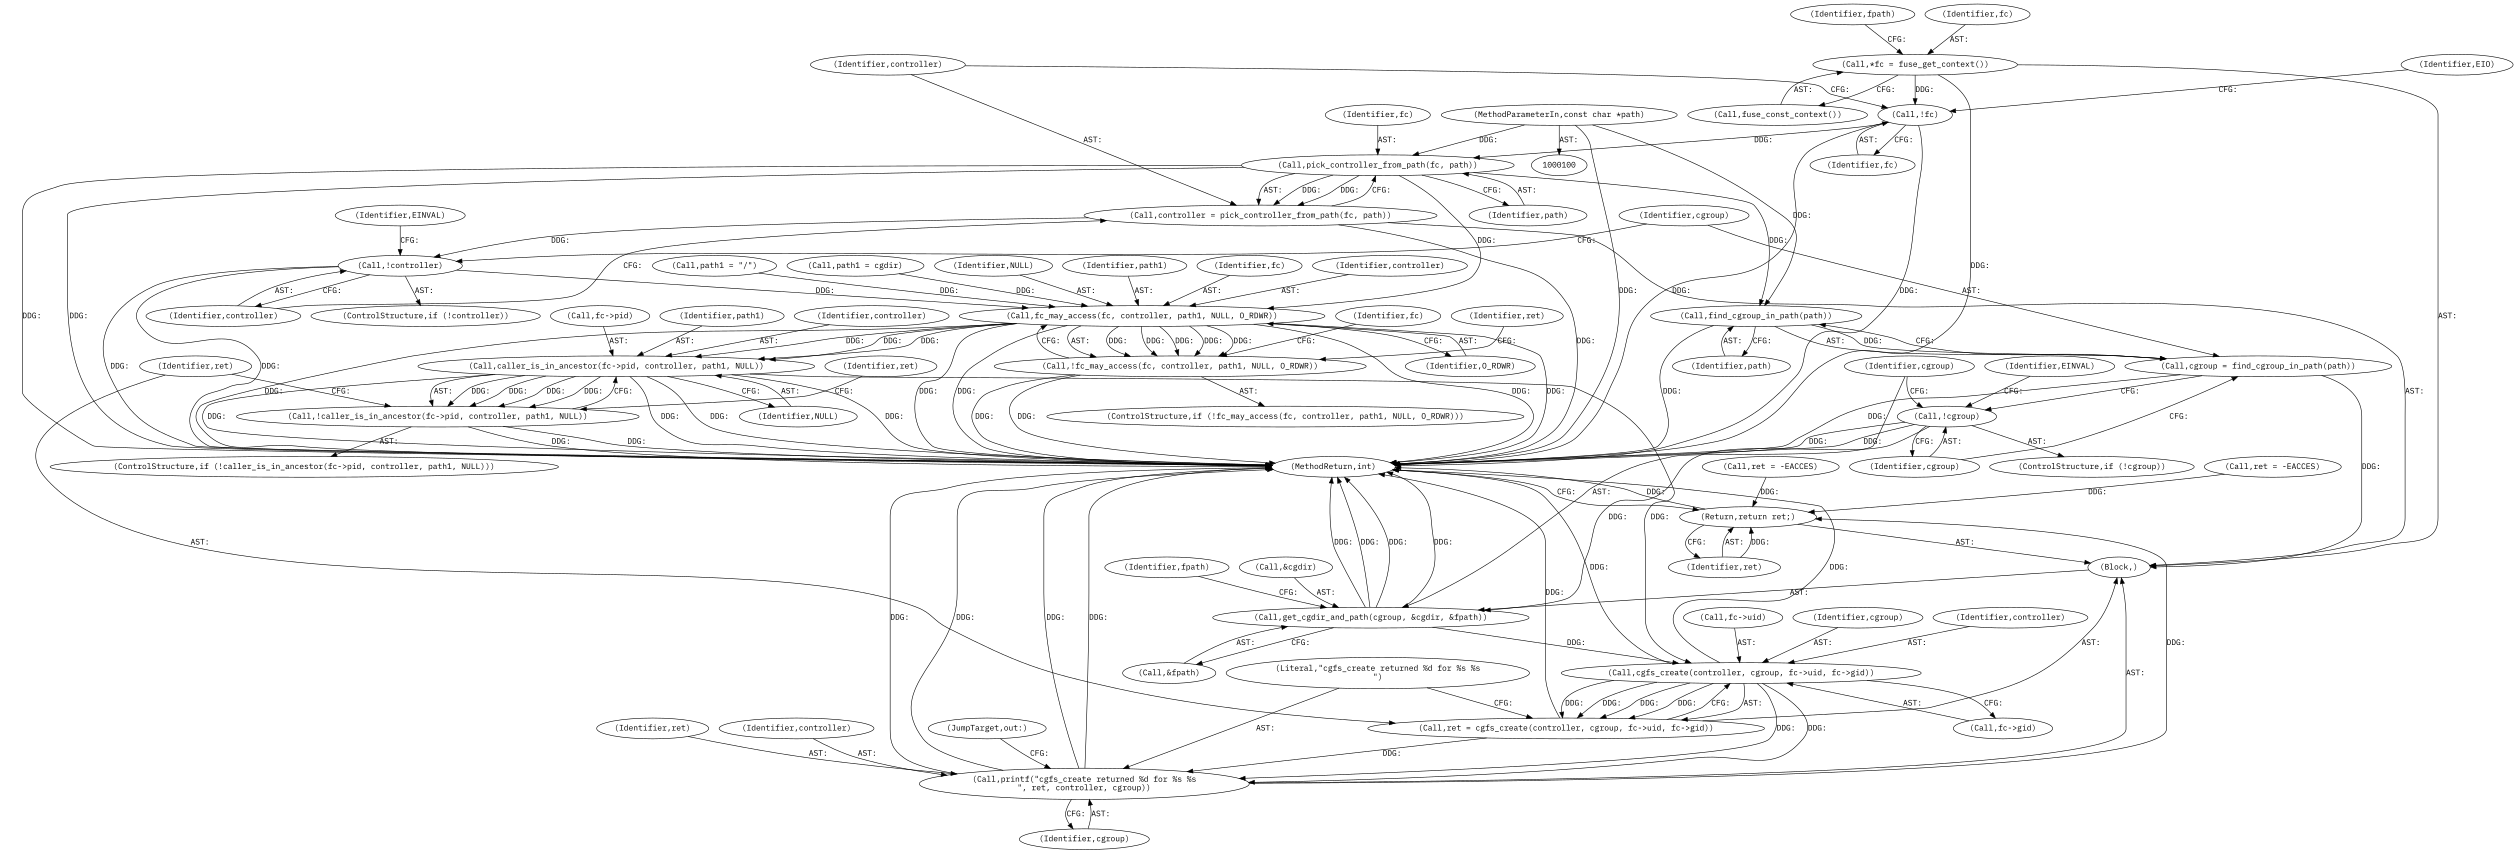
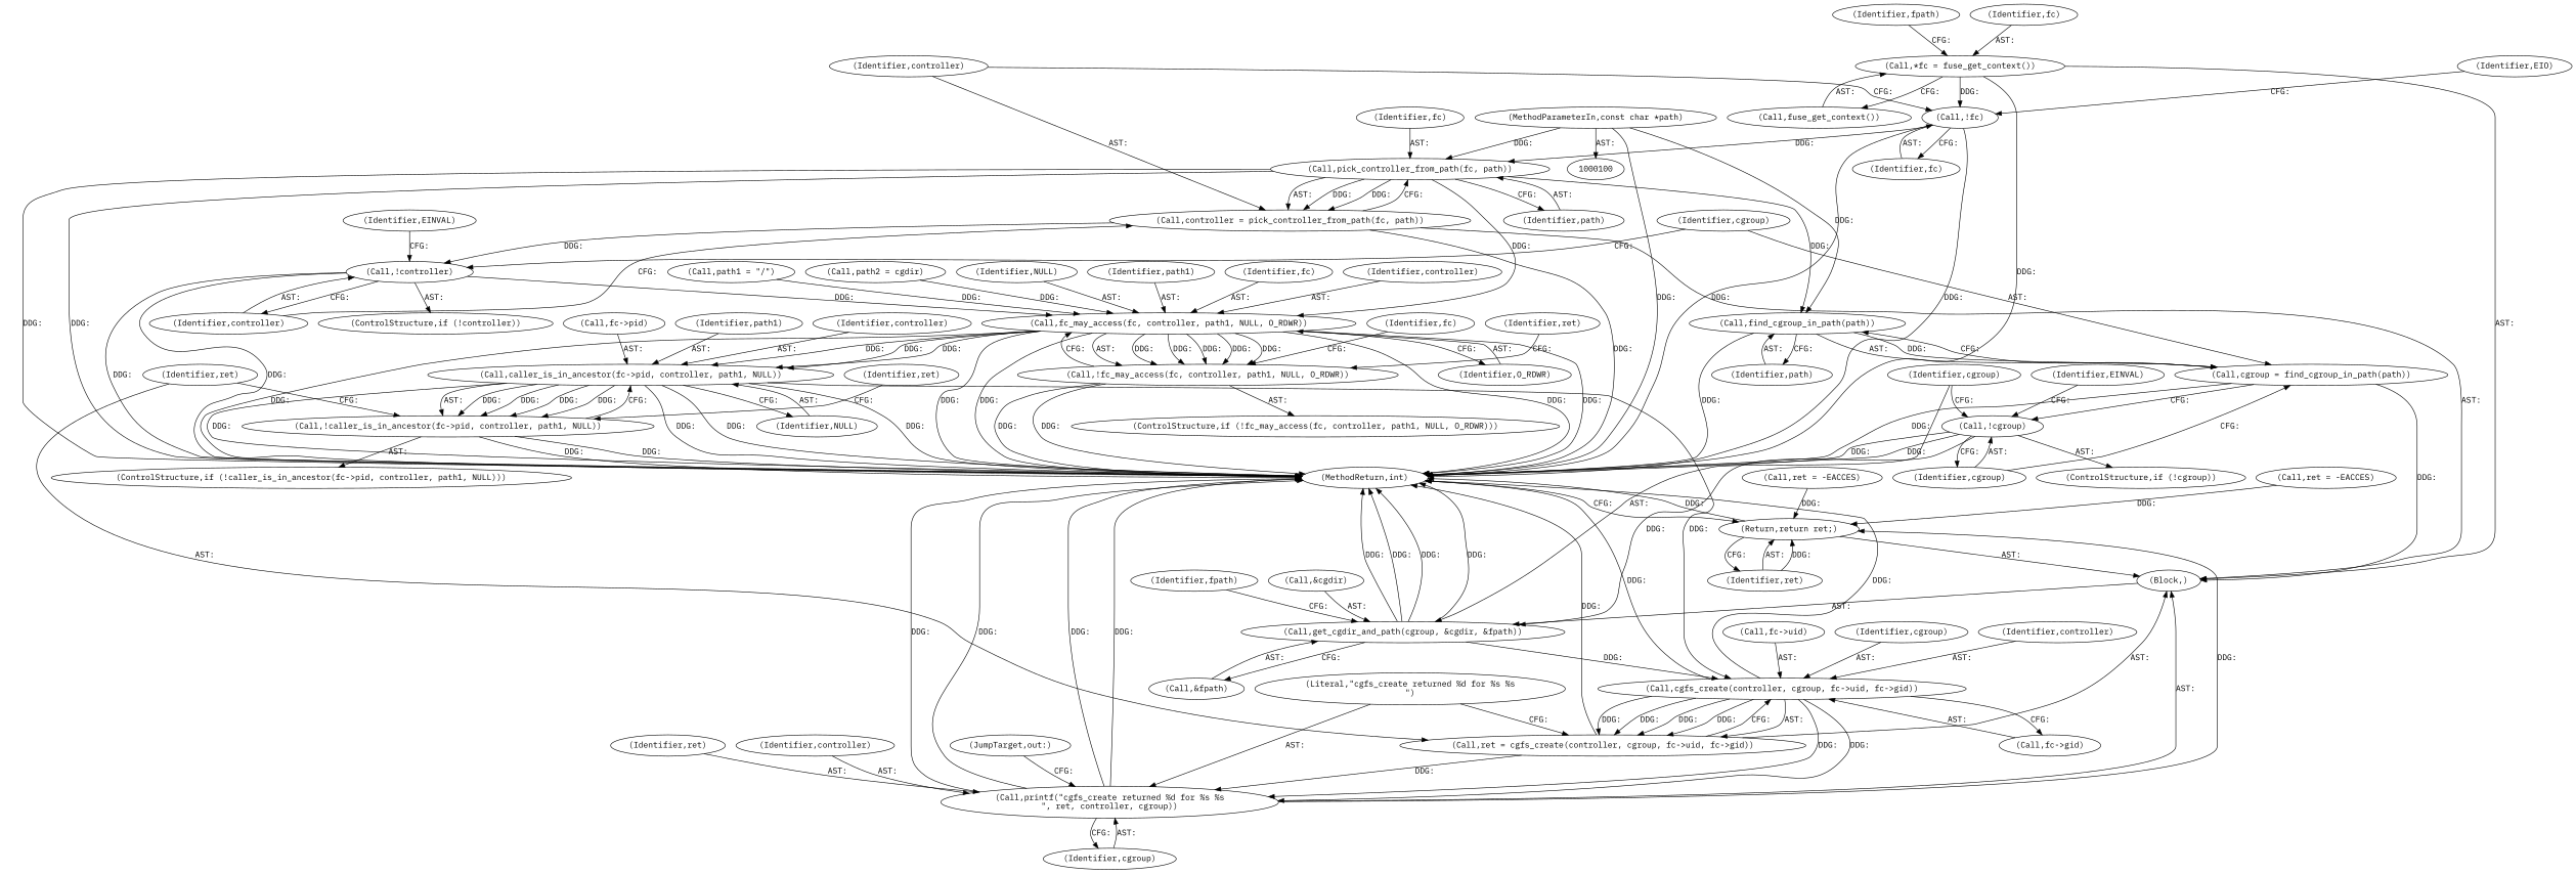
  digraph {
    fontname="IBM Plex Mono"
    node [fontname="IBM Plex Mono"]
    edge [fontname="IBM Plex Mono"]
    n1 [label="(Call,pick_controller_from_path(fc, path))"]
    n2 [label="(Call,controller = pick_controller_from_path(fc, path))"]
    n3 [label="(Call,fc_may_access(fc, controller, path1, NULL, O_RDWR))"]
    n4 [label="(Call,find_cgroup_in_path(path))"]
    n5 [label="(Identifier,path)"]
    n6 [label="(MethodReturn,int)"]
    n7 [label="(Block,)"]
    n8 [label="(Call,!controller)"]
    n9 [label="(Call,!fc_may_access(fc, controller, path1, NULL, O_RDWR))"]
    n10 [label="(Call,caller_is_in_ancestor(fc->pid, controller, path1, NULL))"]
    n11 [label="(Identifier,O_RDWR)"]
    n12 [label="(Call,cgroup = find_cgroup_in_path(path))"]
    n13 [label="(Identifier,path)"]
    n14 [label="(Return,return ret;)"]
    n15 [label="(Call,!fc)"]
    n16 [label="(Identifier,fc)"]
    n17 [label="(Call,*fc = fuse_get_context())"]
-   n18 [label="(Call,fuse_const_context())"]
+   n18 [label="(Call,fuse_get_context())"]
    n19 [label="(Call,get_cgdir_and_path(cgroup, &cgdir, &fpath))"]
    n20 [label="(MethodParameterIn,const char *path)"]
    1000100
    n22 [label="(Identifier,controller)"]
    n23 [label="(ControlStructure,if (!controller))"]
    n24 [label="(ControlStructure,if (!fc_may_access(fc, controller, path1, NULL, O_RDWR)))"]
    n25 [label="(Call,!caller_is_in_ancestor(fc->pid, controller, path1, NULL))"]
    n26 [label="(Call,cgfs_create(controller, cgroup, fc->uid, fc->gid))"]
    n27 [label="(Identifier,NULL)"]
    n28 [label="(ControlStructure,if (!caller_is_in_ancestor(fc->pid, controller, path1, NULL)))"]
    n29 [label="(Call,ret = cgfs_create(controller, cgroup, fc->uid, fc->gid))"]
    n30 [label="(Call,printf(\"cgfs_create returned %d for %s %s\n\", ret, controller, cgroup))"]
    n31 [label="(Call,fc->gid)"]
    n32 [label="(Identifier,cgroup)"]
    n33 [label="(Identifier,ret)"]
    n34 [label="(Call,!cgroup)"]
    n35 [label="(Identifier,cgroup)"]
    n36 [label="(ControlStructure,if (!cgroup))"]
    n37 [label="(Call,&fpath)"]
    n38 [label="(Identifier,fc)"]
    n39 [label="(Call,fc->uid)"]
    n40 [label="(Identifier,ret)"]
    n41 [label="(Identifier,cgroup)"]
    n42 [label="(Identifier,controller)"]
    n43 [label="(Call,fc->pid)"]
    n44 [label="(Identifier,ret)"]
    n45 [label="(Identifier,controller)"]
    n46 [label="(Identifier,fpath)"]
    n47 [label="(Literal,\"cgfs_create returned %d for %s %s\n\")"]
    n48 [label="(Identifier,fpath)"]
    n49 [label="(Identifier,path1)"]
    n50 [label="(Call,path1 = \"/\")"]
    n51 [label="(Identifier,EINVAL)"]
    n52 [label="(Identifier,cgroup)"]
-   n53 [label="(Call,path1 = cgdir)"]
+   n53 [label="(Call,path2 = cgdir)"]
    n54 [label="(Identifier,NULL)"]
    n55 [label="(Identifier,cgroup)"]
    n56 [label="(Identifier,controller)"]
    n57 [label="(Identifier,fc)"]
    n58 [label="(Identifier,EINVAL)"]
    n59 [label="(Identifier,EIO)"]
    n60 [label="(Identifier,controller)"]
    n61 [label="(Call,ret = -EACCES)"]
    n62 [label="(Identifier,path1)"]
    n63 [label="(Identifier,fc)"]
    n64 [label="(Call,&cgdir)"]
    n65 [label="(Identifier,controller)"]
    n66 [label="(Identifier,ret)"]
    n67 [label="(Call,ret = -EACCES)"]
    n68 [label="(JumpTarget,out:)"]
    n69 [label="(Identifier,ret)"]
    n70 [label="(Identifier,fc)"]
    n1 -> n2 [label="AST: "]
    n1 -> n2 [label="DDG: "]
    n1 -> n2 [label="DDG: "]
    n1 -> n3 [label="DDG: "]
    n1 -> n4 [label="DDG: "]
    n1 -> n5 [label="CFG: "]
    n1 -> n6 [label="DDG: "]
    n1 -> n6 [label="DDG: "]
    n2 -> n1 [label="CFG: "]
    n2 -> n6 [label="DDG: "]
    n2 -> n7 [label="AST: "]
    n2 -> n8 [label="DDG: "]
    n3 -> n6 [label="DDG: "]
    n3 -> n6 [label="DDG: "]
    n3 -> n6 [label="DDG: "]
    n3 -> n6 [label="DDG: "]
    n3 -> n6 [label="DDG: "]
    n3 -> n9 [label="AST: "]
    n3 -> n9 [label="DDG: "]
    n3 -> n9 [label="DDG: "]
    n3 -> n9 [label="DDG: "]
    n3 -> n9 [label="DDG: "]
    n3 -> n9 [label="DDG: "]
    n3 -> n10 [label="DDG: "]
    n3 -> n10 [label="DDG: "]
    n3 -> n10 [label="DDG: "]
    n3 -> n11 [label="CFG: "]
    n4 -> n6 [label="DDG: "]
    n4 -> n12 [label="AST: "]
    n4 -> n12 [label="DDG: "]
    n4 -> n13 [label="CFG: "]
    n5 -> n1 [label="AST: "]
    n6 -> n14 [label="CFG: "]
    n7 -> n19 [label="AST: "]
    n8 -> n3 [label="DDG: "]
    n8 -> n6 [label="DDG: "]
    n8 -> n6 [label="DDG: "]
    n8 -> n22 [label="CFG: "]
    n8 -> n23 [label="AST: "]
    n9 -> n3 [label="CFG: "]
    n9 -> n6 [label="DDG: "]
    n9 -> n6 [label="DDG: "]
    n9 -> n24 [label="AST: "]
    n10 -> n6 [label="DDG: "]
    n10 -> n6 [label="DDG: "]
    n10 -> n6 [label="DDG: "]
    n10 -> n6 [label="DDG: "]
    n10 -> n25 [label="AST: "]
    n10 -> n25 [label="DDG: "]
    n10 -> n25 [label="DDG: "]
    n10 -> n25 [label="DDG: "]
    n10 -> n25 [label="DDG: "]
    n10 -> n26 [label="DDG: "]
    n10 -> n27 [label="CFG: "]
    n11 -> n3 [label="AST: "]
    n12 -> n4 [label="CFG: "]
    n12 -> n6 [label="DDG: "]
    n12 -> n7 [label="DDG: "]
    n12 -> n34 [label="CFG: "]
    n13 -> n4 [label="AST: "]
    n14 -> n6 [label="DDG: "]
    n14 -> n7 [label="AST: "]
    n14 -> n33 [label="CFG: "]
    n15 -> n1 [label="DDG: "]
    n15 -> n6 [label="DDG: "]
    n15 -> n6 [label="DDG: "]
    n15 -> n16 [label="CFG: "]
    n16 -> n15 [label="AST: "]
    n17 -> n6 [label="DDG: "]
    n17 -> n7 [label="AST: "]
    n17 -> n15 [label="DDG: "]
    n17 -> n18 [label="CFG: "]
    n18 -> n17 [label="AST: "]
    n19 -> n6 [label="DDG: "]
    n19 -> n6 [label="DDG: "]
    n19 -> n6 [label="DDG: "]
    n19 -> n6 [label="DDG: "]
    n19 -> n26 [label="DDG: "]
    n19 -> n37 [label="CFG: "]
    n20 -> n1 [label="DDG: "]
    n20 -> n4 [label="DDG: "]
    n20 -> n6 [label="DDG: "]
    n20 -> 1000100 [label="AST: "]
    n22 -> n2 [label="CFG: "]
    n22 -> n8 [label="AST: "]
    n25 -> n6 [label="DDG: "]
    n25 -> n6 [label="DDG: "]
    n25 -> n10 [label="CFG: "]
    n25 -> n28 [label="AST: "]
    n26 -> n6 [label="DDG: "]
    n26 -> n6 [label="DDG: "]
    n26 -> n29 [label="AST: "]
    n26 -> n29 [label="DDG: "]
    n26 -> n29 [label="DDG: "]
    n26 -> n29 [label="DDG: "]
    n26 -> n29 [label="DDG: "]
    n26 -> n30 [label="DDG: "]
    n26 -> n30 [label="DDG: "]
    n26 -> n31 [label="CFG: "]
    n27 -> n10 [label="AST: "]
    n29 -> n6 [label="DDG: "]
    n29 -> n7 [label="AST: "]
    n29 -> n26 [label="CFG: "]
    n29 -> n30 [label="DDG: "]
    n30 -> n6 [label="DDG: "]
    n30 -> n6 [label="DDG: "]
    n30 -> n6 [label="DDG: "]
    n30 -> n6 [label="DDG: "]
    n30 -> n7 [label="AST: "]
    n30 -> n14 [label="DDG: "]
    n30 -> n32 [label="CFG: "]
    n31 -> n26 [label="AST: "]
    n32 -> n30 [label="AST: "]
    n33 -> n14 [label="AST: "]
    n33 -> n14 [label="DDG: "]
    n34 -> n6 [label="DDG: "]
    n34 -> n6 [label="DDG: "]
    n34 -> n19 [label="DDG: "]
    n34 -> n35 [label="CFG: "]
    n34 -> n36 [label="AST: "]
    n35 -> n12 [label="CFG: "]
    n35 -> n34 [label="AST: "]
    n37 -> n19 [label="AST: "]
    n38 -> n3 [label="AST: "]
    n39 -> n26 [label="AST: "]
    n40 -> n25 [label="CFG: "]
    n41 -> n26 [label="AST: "]
    n42 -> n3 [label="AST: "]
    n43 -> n10 [label="AST: "]
    n44 -> n30 [label="AST: "]
    n45 -> n30 [label="AST: "]
    n46 -> n19 [label="CFG: "]
    n47 -> n29 [label="CFG: "]
    n47 -> n30 [label="AST: "]
    n48 -> n17 [label="CFG: "]
    n49 -> n10 [label="AST: "]
    n50 -> n3 [label="DDG: "]
    n51 -> n8 [label="CFG: "]
    n52 -> n8 [label="CFG: "]
    n52 -> n12 [label="AST: "]
    n53 -> n3 [label="DDG: "]
    n54 -> n3 [label="AST: "]
    n55 -> n19 [label="AST: "]
    n55 -> n34 [label="CFG: "]
    n56 -> n10 [label="AST: "]
    n57 -> n1 [label="AST: "]
    n58 -> n34 [label="CFG: "]
    n59 -> n15 [label="CFG: "]
    n60 -> n2 [label="AST: "]
    n60 -> n15 [label="CFG: "]
    n61 -> n14 [label="DDG: "]
    n62 -> n3 [label="AST: "]
    n63 -> n17 [label="AST: "]
    n64 -> n19 [label="AST: "]
    n65 -> n26 [label="AST: "]
    n66 -> n9 [label="CFG: "]
    n67 -> n14 [label="DDG: "]
    n68 -> n30 [label="CFG: "]
    n69 -> n25 [label="CFG: "]
    n69 -> n29 [label="AST: "]
    n70 -> n9 [label="CFG: "]
  }
